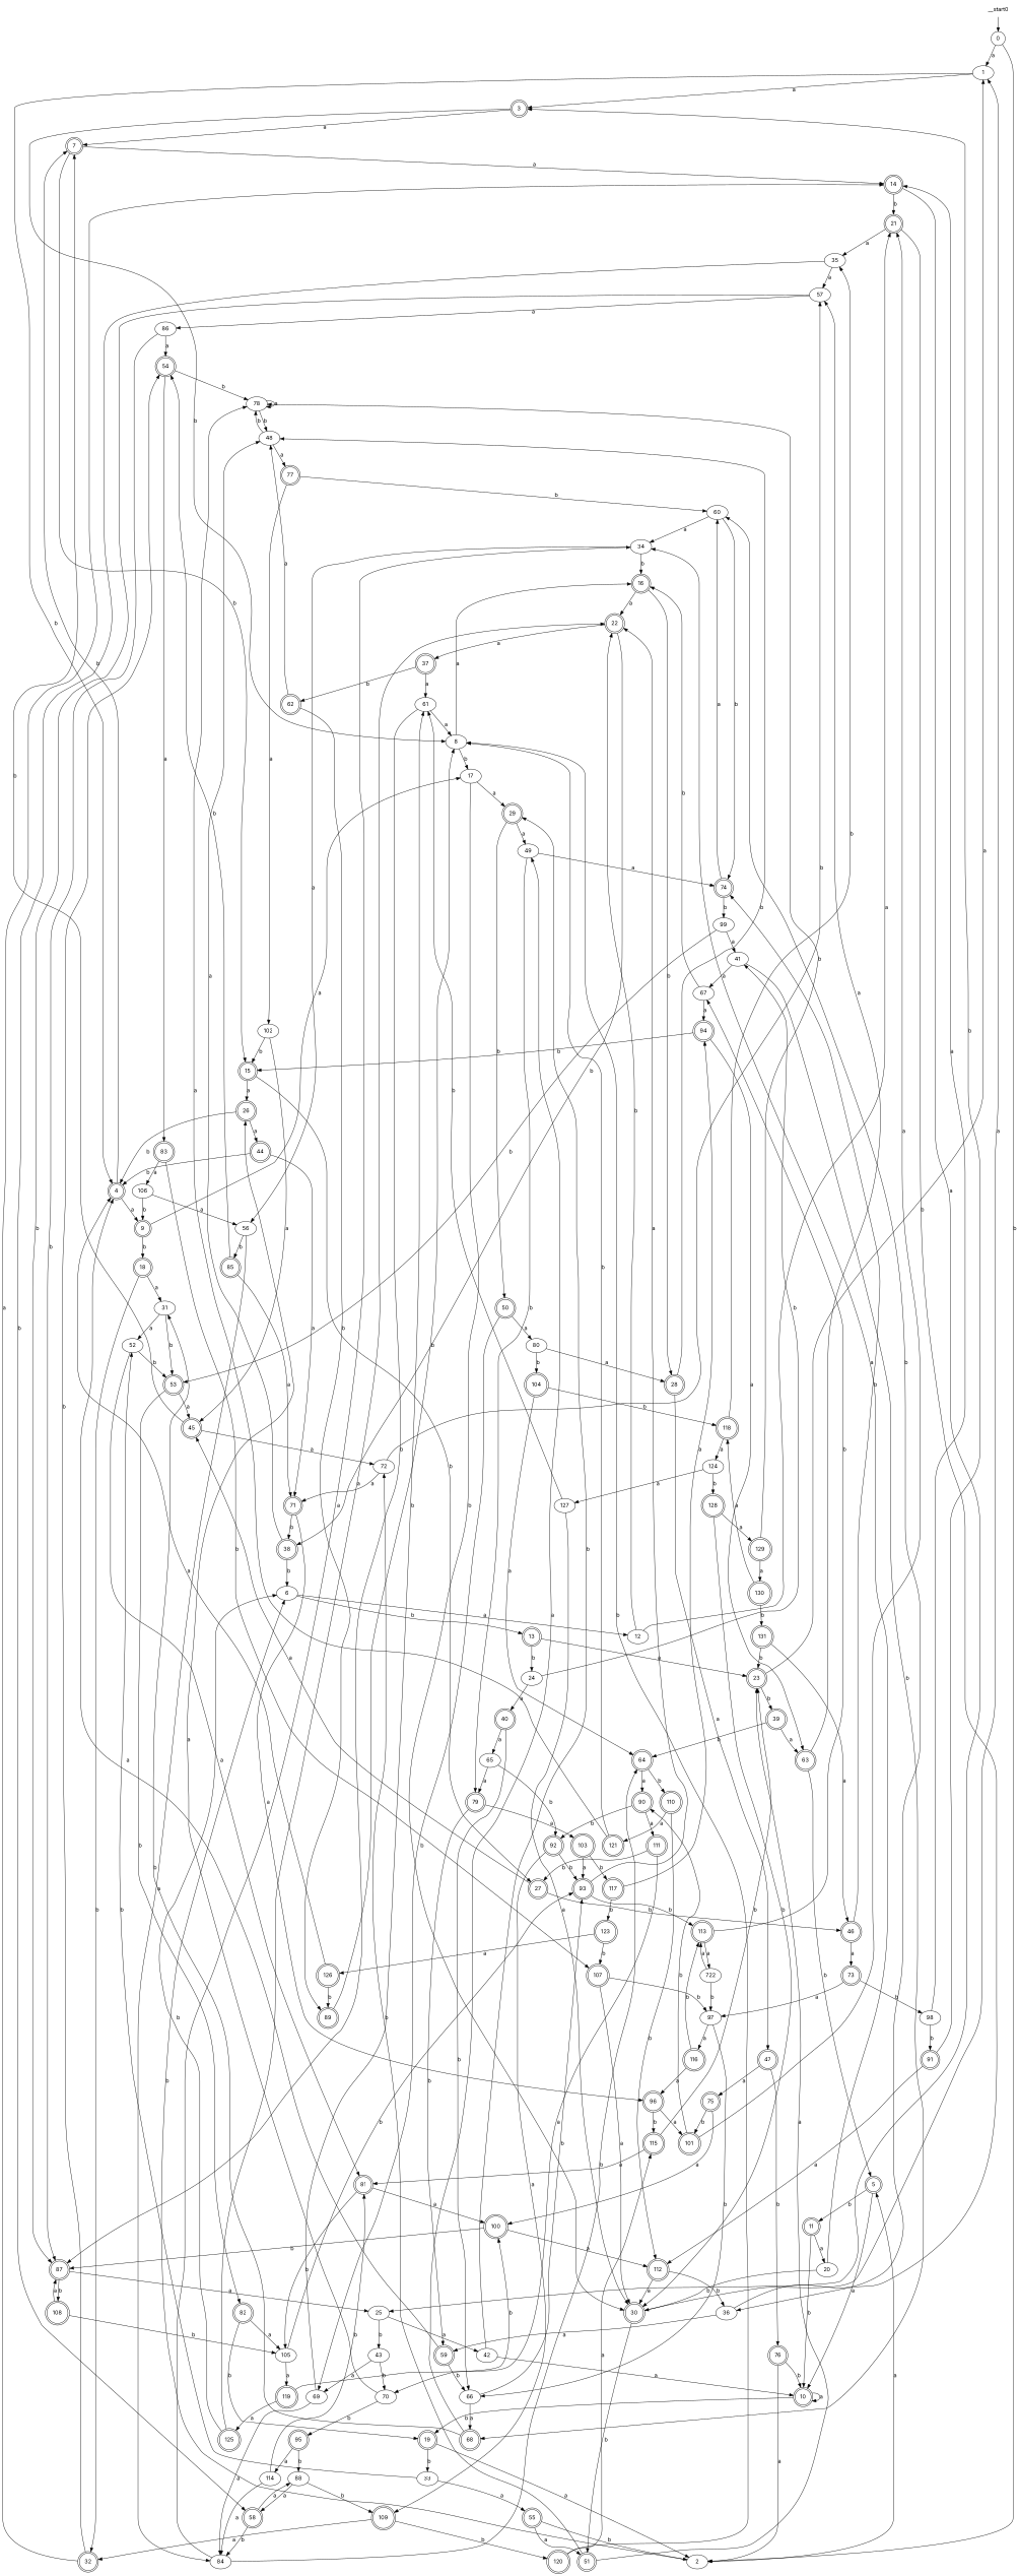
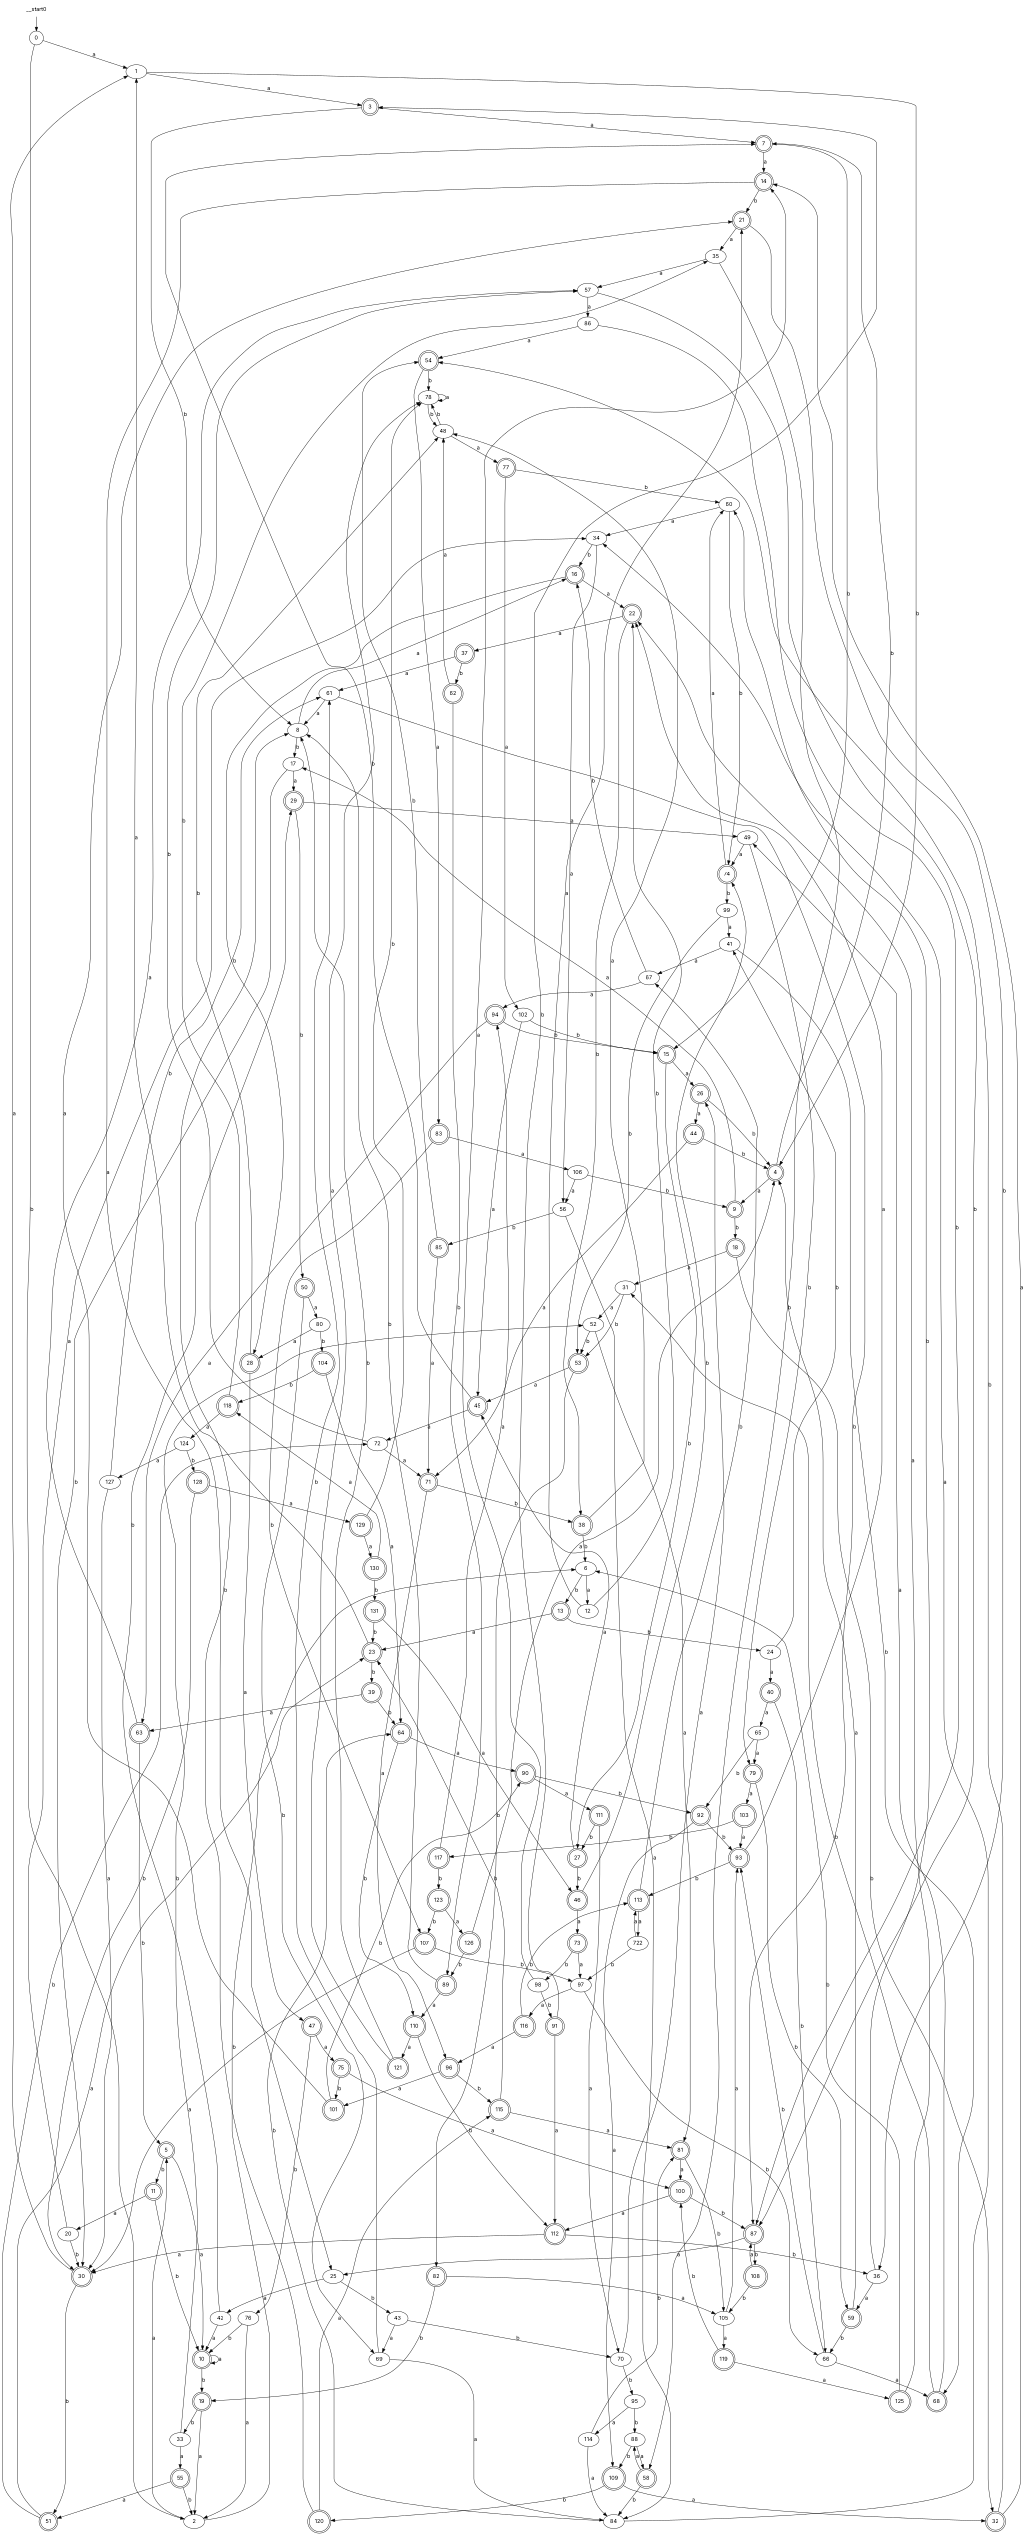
  digraph {
    fontname=Inter
    node [fontname=Inter shape=doublecircle]
    edge [fontname=Inter]
    __start0 [shape=none]
    0 [shape=circle]
    1 [shape=""]
    2 [shape=""]
    3
    4
    5
    6 [shape=""]
    7
    8 [shape=""]
    9
    10
    11
    12 [shape=""]
    13
    14
    15
    16
    17 [shape=""]
    18
    19
    20 [shape=""]
    21
    22
    23
    24 [shape=""]
    25 [shape=""]
    26
    27
    28
    29
    30
    31 [shape=""]
    32
    33 [shape=""]
    34 [shape=""]
    35 [shape=""]
    36 [shape=""]
    37
    38
    39
    40
    41 [shape=""]
    42 [shape=""]
    43 [shape=""]
    44
    45
    46
    47
    48 [shape=""]
    49 [shape=""]
    50
    51
    52 [shape=""]
    53
    54
    55
    56 [shape=""]
    57 [shape=""]
    58
    59
    60 [shape=""]
    61 [shape=""]
    62
    63
    64
    65 [shape=""]
    66 [shape=""]
    67 [shape=""]
    68
    69 [shape=""]
    70 [shape=""]
    71
    72 [shape=""]
    73
    74
    75
-   76
+   76 [shape=ellipse]
    77
    78 [shape=""]
    79
    80 [shape=""]
    81
    82
    83
    84 [shape=""]
    85
    86 [shape=""]
    87
    88 [shape=""]
    89
    90
    110
    92
    93
    94
-   95
+   95 [shape=""]
    96
    97 [shape=""]
    98 [shape=""]
    99 [shape=""]
    100
    101
    102 [shape=""]
    103
    104
    105 [shape=""]
    106 [shape=""]
    107
    108
    109
    111
    91
    112
    113
    114 [shape=""]
    115
    116
    117
    118
    119
    120
    121
    n124 [label=722 shape=""]
    123
    124 [shape=""]
    125
    126
    127 [shape=""]
    128
    129
    130
    131
    __start0 -> 0
    0 -> 1 [label=a]
    0 -> 2 [label=b]
    1 -> 3 [label=a]
    1 -> 4 [label=b]
    2 -> 5 [label=a]
    2 -> 6 [label=b]
    3 -> 7 [label=a]
    3 -> 8 [label=b]
    4 -> 7 [label=b]
    4 -> 9 [label=a]
    5 -> 10 [label=a]
    5 -> 11 [label=b]
    6 -> 12 [label=a]
    6 -> 13 [label=b]
    7 -> 14 [label=a]
    7 -> 15 [label=b]
    8 -> 16 [label=a]
    8 -> 17 [label=b]
    9 -> 17 [label=a]
    9 -> 18 [label=b]
    10 -> 10 [label=a]
    10 -> 19 [label=b]
    11 -> 10 [label=b]
    11 -> 20 [label=a]
    12 -> 21 [label=a]
    12 -> 22 [label=b]
    13 -> 23 [label=a]
    13 -> 24 [label=b]
    14 -> 21 [label=b]
    14 -> 25 [label=a]
    15 -> 26 [label=a]
    15 -> 27 [label=b]
    16 -> 22 [label=a]
    16 -> 28 [label=b]
    17 -> 29 [label=a]
    17 -> 30 [label=b]
    18 -> 31 [label=a]
    18 -> 32 [label=b]
    19 -> 2 [label=a]
    19 -> 33 [label=b]
    20 -> 30 [label=b]
    20 -> 34 [label=a]
    21 -> 35 [label=a]
    21 -> 36 [label=b]
    22 -> 37 [label=a]
    22 -> 38 [label=b]
    23 -> 1 [label=a]
    23 -> 39 [label=b]
    24 -> 40 [label=a]
    24 -> 41 [label=b]
    25 -> 42 [label=a]
    25 -> 43 [label=b]
    26 -> 4 [label=b]
    26 -> 44 [label=a]
    27 -> 45 [label=a]
    27 -> 46 [label=b]
    28 -> 47 [label=a]
    28 -> 48 [label=b]
    29 -> 49 [label=a]
    29 -> 50 [label=b]
    30 -> 1 [label=a]
    30 -> 51 [label=b]
    31 -> 52 [label=a]
    31 -> 53 [label=b]
    32 -> 14 [label=a]
    32 -> 54 [label=b]
    33 -> 52 [label=b]
    33 -> 55 [label=a]
    34 -> 16 [label=b]
    34 -> 56 [label=a]
    35 -> 57 [label=a]
    35 -> 58 [label=b]
    36 -> 59 [label=a]
    36 -> 60 [label=b]
    37 -> 61 [label=a]
    37 -> 62 [label=b]
    38 -> 6 [label=b]
    38 -> 48 [label=a]
    39 -> 63 [label=a]
    39 -> 64 [label=b]
    40 -> 65 [label=a]
    40 -> 66 [label=b]
    41 -> 67 [label=a]
    41 -> 68 [label=b]
    42 -> 10 [label=a]
    42 -> 29 [label=b]
    43 -> 69 [label=a]
    43 -> 70 [label=b]
    44 -> 4 [label=b]
    44 -> 71 [label=a]
    45 -> 7 [label=b]
    45 -> 72 [label=a]
    46 -> 73 [label=a]
    46 -> 74 [label=b]
    47 -> 75 [label=a]
    47 -> 76 [label=b]
    48 -> 77 [label=a]
    48 -> 78 [label=b]
    49 -> 74 [label=a]
    49 -> 79 [label=b]
    50 -> 69 [label=b]
    50 -> 80 [label=a]
    51 -> 23 [label=a]
    51 -> 72 [label=b]
    52 -> 53 [label=b]
    52 -> 81 [label=a]
    53 -> 45 [label=a]
    53 -> 82 [label=b]
    54 -> 78 [label=b]
    54 -> 83 [label=a]
    55 -> 2 [label=b]
    55 -> 51 [label=a]
    56 -> 84 [label=a]
    56 -> 85 [label=b]
    57 -> 86 [label=a]
    57 -> 87 [label=b]
    58 -> 84 [label=b]
    58 -> 88 [label=a]
    59 -> 4 [label=a]
    59 -> 66 [label=b]
    60 -> 34 [label=a]
    60 -> 74 [label=b]
    61 -> 8 [label=a]
    61 -> 87 [label=b]
    62 -> 48 [label=a]
    62 -> 89 [label=b]
    63 -> 5 [label=b]
    63 -> 57 [label=a]
    64 -> 90 [label=a]
    64 -> 110 [label=b]
    65 -> 79 [label=a]
    65 -> 92 [label=b]
    66 -> 68 [label=a]
    66 -> 93 [label=b]
    67 -> 16 [label=b]
    67 -> 94 [label=a]
    68 -> 31 [label=b]
    68 -> 49 [label=a]
    69 -> 61 [label=b]
    69 -> 84 [label=a]
    70 -> 26 [label=a]
    70 -> 95 [label=b]
    71 -> 38 [label=b]
    71 -> 96 [label=a]
    72 -> 57 [label=b]
    72 -> 71 [label=a]
    73 -> 97 [label=a]
    73 -> 98 [label=b]
    74 -> 60 [label=a]
    74 -> 99 [label=b]
    75 -> 100 [label=a]
    75 -> 101 [label=b]
    76 -> 2 [label=a]
    76 -> 10 [label=b]
    77 -> 60 [label=b]
    77 -> 102 [label=a]
    78 -> 48 [label=b]
    78 -> 78 [label=a]
    79 -> 59 [label=b]
    79 -> 103 [label=a]
    80 -> 28 [label=a]
    80 -> 104 [label=b]
    81 -> 100 [label=a]
    81 -> 105 [label=b]
    82 -> 19 [label=b]
    82 -> 105 [label=a]
    83 -> 106 [label=a]
    83 -> 107 [label=b]
    84 -> 34 [label=a]
    84 -> 64 [label=b]
    85 -> 54 [label=b]
    85 -> 71 [label=a]
    86 -> 54 [label=a]
    86 -> 87 [label=b]
    87 -> 25 [label=a]
    87 -> 108 [label=b]
    88 -> 58 [label=a]
    88 -> 109 [label=b]
    89 -> 8 [label=b]
+   89 -> 110 [label=a]
    90 -> 92 [label=b]
    90 -> 111 [label=a]
    110 -> 112 [label=b]
    110 -> 121 [label=a]
    92 -> 93 [label=b]
    92 -> 109 [label=a]
    93 -> 22 [label=a]
    93 -> 113 [label=b]
    94 -> 15 [label=b]
    94 -> 63 [label=a]
    95 -> 88 [label=b]
    95 -> 114 [label=a]
    96 -> 101 [label=a]
    96 -> 115 [label=b]
    97 -> 66 [label=b]
    97 -> 116 [label=a]
    98 -> 14 [label=a]
    98 -> 91 [label=b]
    99 -> 41 [label=a]
    99 -> 53 [label=b]
    100 -> 87 [label=b]
    100 -> 112 [label=a]
    101 -> 21 [label=a]
    101 -> 90 [label=b]
    102 -> 15 [label=b]
    102 -> 45 [label=a]
    103 -> 93 [label=a]
    103 -> 117 [label=b]
    104 -> 64 [label=a]
    104 -> 118 [label=b]
-   105 -> 93 [label=b]
+   105 -> 93 [label=a]
    105 -> 119 [label=a]
    106 -> 9 [label=b]
    106 -> 56 [label=a]
    107 -> 30 [label=a]
    107 -> 97 [label=b]
    108 -> 87 [label=a]
    108 -> 105 [label=b]
    109 -> 32 [label=a]
    109 -> 120 [label=b]
    111 -> 27 [label=b]
    111 -> 70 [label=a]
    91 -> 3 [label=b]
    91 -> 112 [label=a]
    112 -> 30 [label=a]
    112 -> 36 [label=b]
    113 -> 67 [label=b]
    113 -> n124 [label=a]
    114 -> 81 [label=b]
    114 -> 84 [label=a]
    115 -> 23 [label=b]
    115 -> 81 [label=a]
    116 -> 96 [label=a]
    116 -> 113 [label=b]
    117 -> 94 [label=a]
    117 -> 123 [label=b]
    118 -> 35 [label=b]
    118 -> 124 [label=a]
    119 -> 100 [label=b]
    119 -> 125 [label=a]
    120 -> 8 [label=b]
    120 -> 115 [label=a]
    121 -> 8 [label=b]
    121 -> 78 [label=a]
    n124 -> 97 [label=b]
    n124 -> 113 [label=a]
    123 -> 107 [label=b]
    123 -> 126 [label=a]
    124 -> 127 [label=a]
    124 -> 128 [label=b]
    125 -> 6 [label=b]
    125 -> 22 [label=a]
    126 -> 4 [label=a]
    126 -> 89 [label=b]
    127 -> 30 [label=a]
    127 -> 61 [label=b]
    128 -> 30 [label=b]
    128 -> 129 [label=a]
    129 -> 78 [label=b]
    129 -> 130 [label=a]
    130 -> 118 [label=a]
    130 -> 131 [label=b]
    131 -> 23 [label=b]
    131 -> 46 [label=a]
  }
